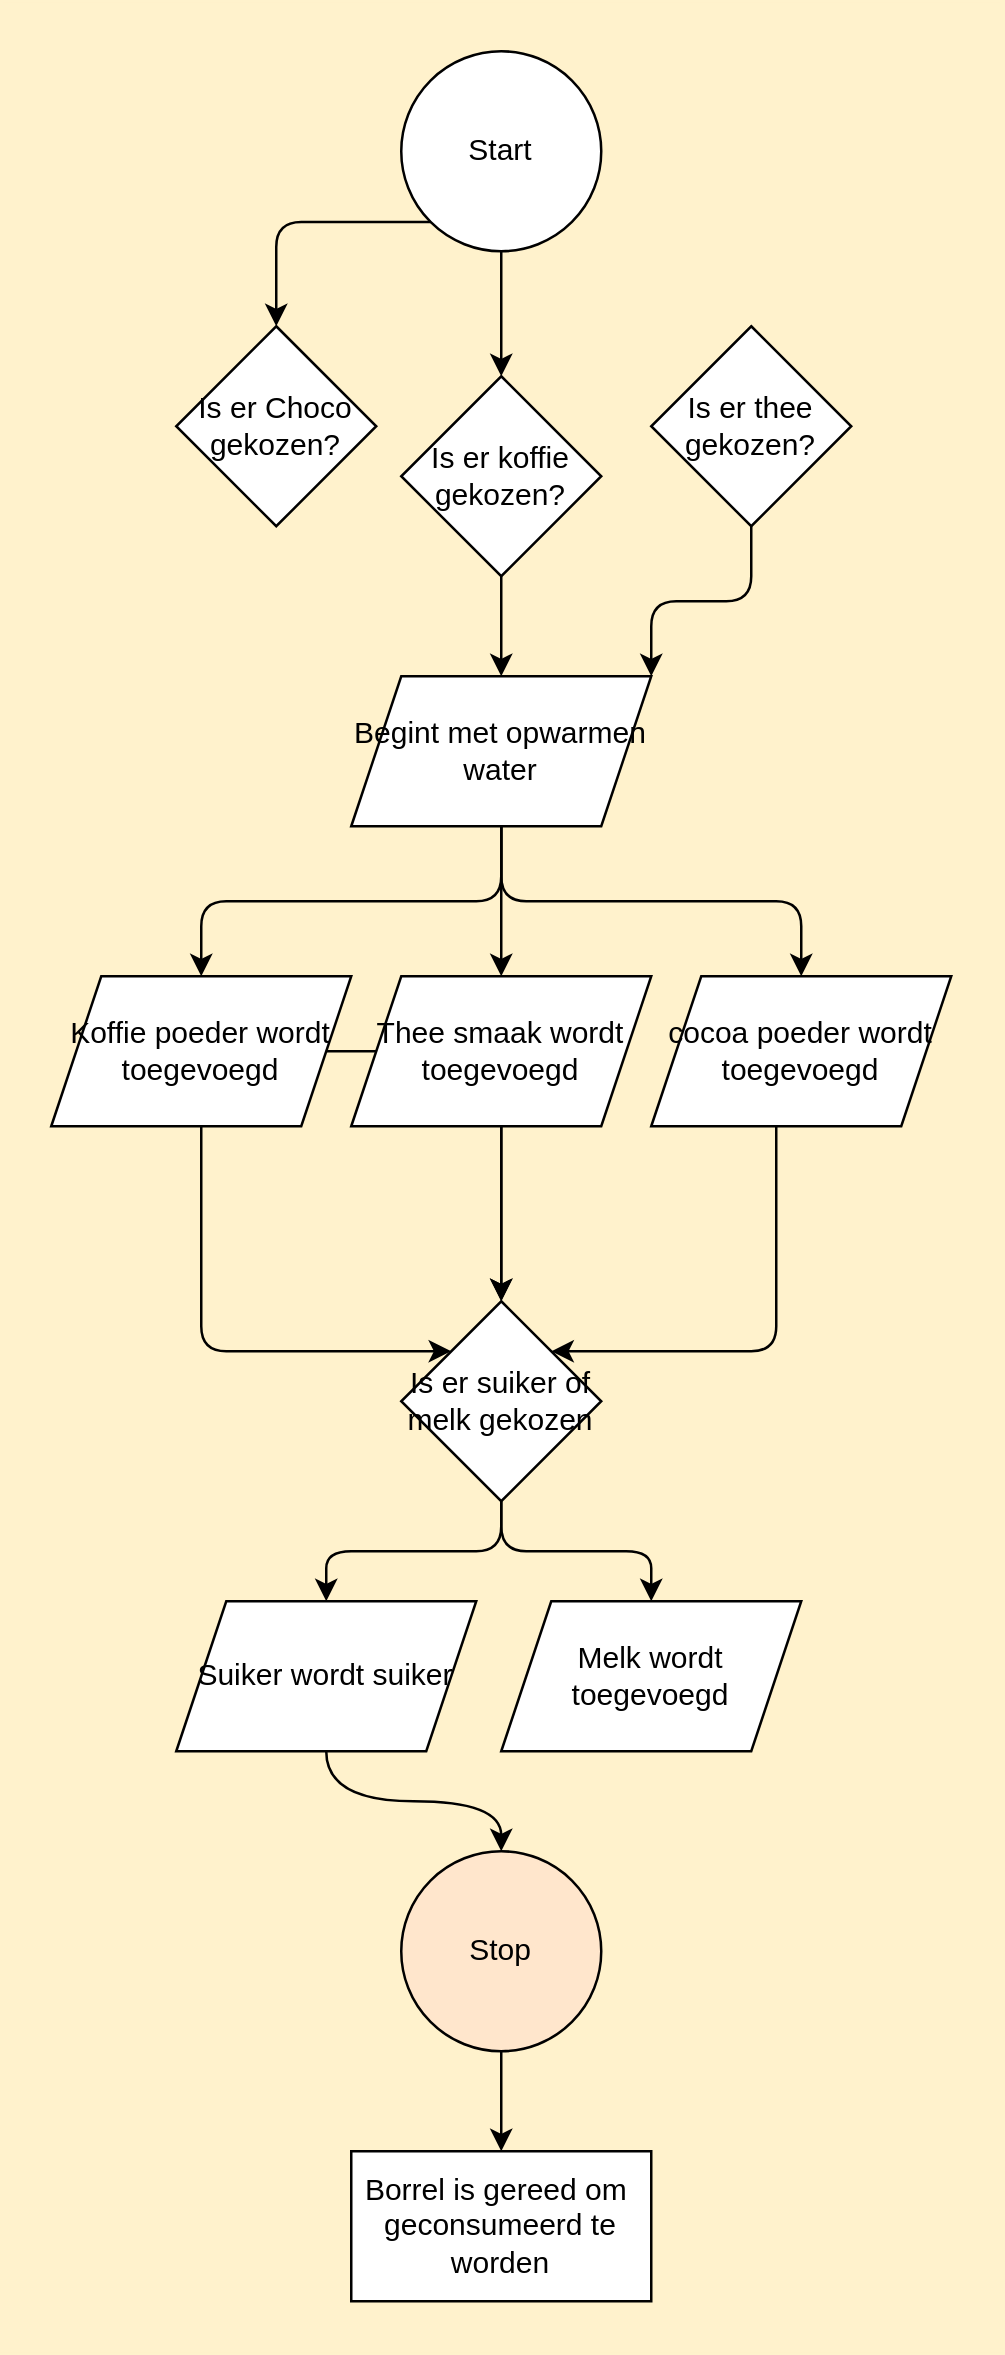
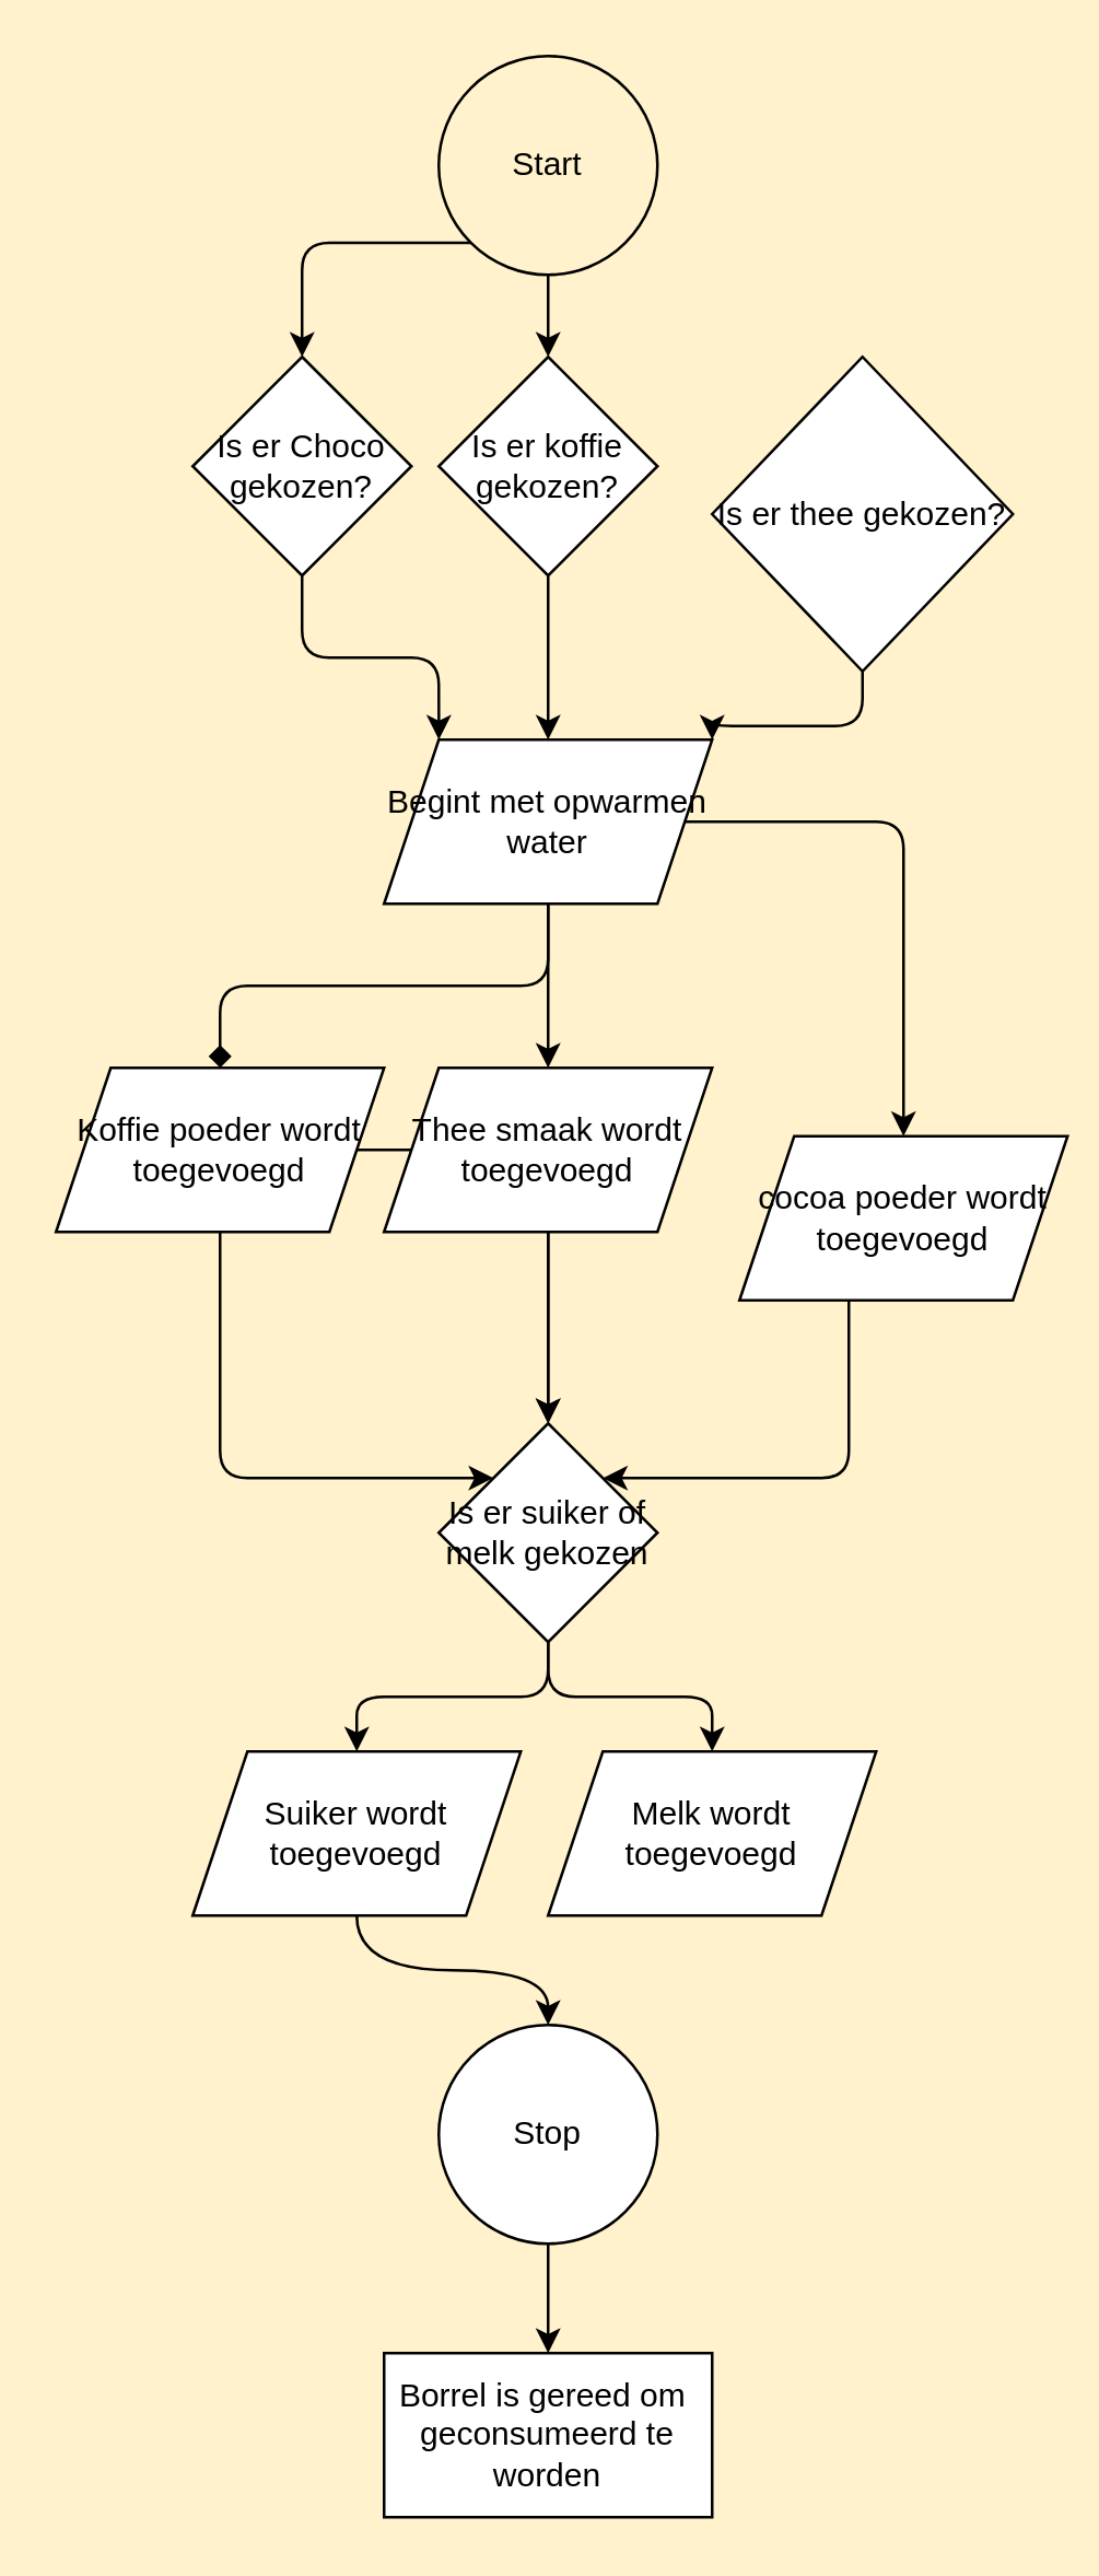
  <mxCell id="0" />
  <mxCell id="1" parent="0" />
- <mxCell id="2" value="Start" style="ellipse;whiteSpace=wrap;html=1;aspect=fixed;" parent="1" vertex="1"><mxGeometry x="160" y="20" width="80" height="80" as="geometry" /></mxCell>
+ <mxCell id="2" value="Start" style="ellipse;whiteSpace=wrap;html=1;aspect=fixed;fillColor=#fff2cc;" parent="1" vertex="1"><mxGeometry x="160" y="20" width="80" height="80" as="geometry" /></mxCell>
  <mxCell id="3" value="" style="edgeStyle=orthogonalEdgeStyle;orthogonalLoop=1;jettySize=auto;html=1;exitX=0.5;exitY=1;exitDx=0;exitDy=0;" parent="1" source="2" target="8" edge="1"><mxGeometry relative="1" as="geometry"><mxPoint x="80" y="210" as="sourcePoint" /></mxGeometry></mxCell>
  <mxCell id="4" style="edgeStyle=orthogonalEdgeStyle;orthogonalLoop=1;jettySize=auto;html=1;exitX=0;exitY=1;exitDx=0;exitDy=0;" parent="1" source="2" target="6" edge="1"><mxGeometry relative="1" as="geometry"><mxPoint x="51.716" y="198.284" as="sourcePoint" /></mxGeometry></mxCell>
+ <mxCell id="5" style="edgeStyle=orthogonalEdgeStyle;orthogonalLoop=1;jettySize=auto;html=1;exitX=0.5;exitY=1;exitDx=0;exitDy=0;entryX=0.167;entryY=0;entryDx=0;entryDy=0;entryPerimeter=0;" parent="1" source="6" target="13" edge="1"><mxGeometry relative="1" as="geometry" /></mxCell>
  <mxCell id="6" value="Is er Choco gekozen?" style="rhombus;whiteSpace=wrap;html=1;" parent="1" vertex="1"><mxGeometry x="70" y="130" width="80" height="80" as="geometry" /></mxCell>
  <mxCell id="7" style="edgeStyle=orthogonalEdgeStyle;orthogonalLoop=1;jettySize=auto;html=1;exitX=0.5;exitY=1;exitDx=0;exitDy=0;entryX=0.5;entryY=0;entryDx=0;entryDy=0;" parent="1" source="8" target="13" edge="1"><mxGeometry relative="1" as="geometry" /></mxCell>
- <mxCell id="8" value="Is er koffie gekozen?" style="rhombus;whiteSpace=wrap;html=1;" parent="1" vertex="1"><mxGeometry x="160" y="150" width="80" height="80" as="geometry" /></mxCell>
+ <mxCell id="8" value="Is er koffie gekozen?" style="rhombus;whiteSpace=wrap;html=1;" parent="1" vertex="1"><mxGeometry x="160" y="130" width="80" height="80" as="geometry" /></mxCell>
  <mxCell id="9" style="edgeStyle=orthogonalEdgeStyle;orthogonalLoop=1;jettySize=auto;html=1;exitX=0.5;exitY=1;exitDx=0;exitDy=0;entryX=1;entryY=0;entryDx=0;entryDy=0;" parent="1" source="10" target="13" edge="1"><mxGeometry relative="1" as="geometry" /></mxCell>
- <mxCell id="10" value="Is er thee gekozen?" style="rhombus;whiteSpace=wrap;html=1;" parent="1" vertex="1"><mxGeometry x="260" y="130" width="80" height="80" as="geometry" /></mxCell>
- <mxCell id="11" value="" style="edgeStyle=orthogonalEdgeStyle;orthogonalLoop=1;jettySize=auto;html=1;" parent="1" source="13" target="15" edge="1"><mxGeometry relative="1" as="geometry" /></mxCell>
+ <mxCell id="10" value="Is er thee gekozen?" style="rhombus;whiteSpace=wrap;html=1;" parent="1" vertex="1"><mxGeometry x="260" y="130" width="110" height="115" as="geometry" /></mxCell>
+ <mxCell id="11" value="" style="edgeStyle=orthogonalEdgeStyle;orthogonalLoop=1;jettySize=auto;html=1;endArrow=diamond;" parent="1" source="13" target="15" edge="1"><mxGeometry relative="1" as="geometry" /></mxCell>
  <mxCell id="12" value="" style="edgeStyle=orthogonalEdgeStyle;orthogonalLoop=1;jettySize=auto;html=1;" parent="1" source="13" target="20" edge="1"><mxGeometry relative="1" as="geometry" /></mxCell>
  <mxCell id="13" value="Begint met opwarmen water" style="shape=parallelogram;perimeter=parallelogramPerimeter;whiteSpace=wrap;html=1;fixedSize=1;" parent="1" vertex="1"><mxGeometry x="140" y="270" width="120" height="60" as="geometry" /></mxCell>
  <mxCell id="14" value="" style="edgeStyle=orthogonalEdgeStyle;orthogonalLoop=1;jettySize=auto;html=1;" parent="1" source="15" target="22" edge="1"><mxGeometry relative="1" as="geometry" /></mxCell>
  <mxCell id="15" value="Koffie poeder wordt toegevoegd" style="shape=parallelogram;perimeter=parallelogramPerimeter;whiteSpace=wrap;html=1;fixedSize=1;" parent="1" vertex="1"><mxGeometry x="20" y="390" width="120" height="60" as="geometry" /></mxCell>
  <mxCell id="16" value="" style="edgeStyle=orthogonalEdgeStyle;orthogonalLoop=1;jettySize=auto;html=1;" parent="1" source="17" target="22" edge="1"><mxGeometry relative="1" as="geometry"><Array as="points"><mxPoint x="200" y="490" /><mxPoint x="200" y="490" /></Array></mxGeometry></mxCell>
  <mxCell id="17" value="Thee smaak wordt toegevoegd" style="shape=parallelogram;perimeter=parallelogramPerimeter;whiteSpace=wrap;html=1;fixedSize=1;" parent="1" vertex="1"><mxGeometry x="140" y="390" width="120" height="60" as="geometry" /></mxCell>
  <mxCell id="18" value="" style="endArrow=classic;html=1;exitX=0.5;exitY=1;exitDx=0;exitDy=0;entryX=0.5;entryY=0;entryDx=0;entryDy=0;" parent="1" source="13" target="17" edge="1"><mxGeometry width="50" height="50" relative="1" as="geometry"><mxPoint x="270" y="380" as="sourcePoint" /><mxPoint x="320" y="330" as="targetPoint" /></mxGeometry></mxCell>
  <mxCell id="19" value="" style="edgeStyle=orthogonalEdgeStyle;orthogonalLoop=1;jettySize=auto;html=1;" parent="1" source="20" target="22" edge="1"><mxGeometry relative="1" as="geometry"><Array as="points"><mxPoint x="310" y="540" /></Array></mxGeometry></mxCell>
- <mxCell id="20" value="cocoa poeder wordt toegevoegd" style="shape=parallelogram;perimeter=parallelogramPerimeter;whiteSpace=wrap;html=1;fixedSize=1;" parent="1" vertex="1"><mxGeometry x="260" y="390" width="120" height="60" as="geometry" /></mxCell>
+ <mxCell id="20" value="cocoa poeder wordt toegevoegd" style="shape=parallelogram;perimeter=parallelogramPerimeter;whiteSpace=wrap;html=1;fixedSize=1;" parent="1" vertex="1"><mxGeometry x="270" y="415" width="120" height="60" as="geometry" /></mxCell>
  <mxCell id="21" value="" style="edgeStyle=orthogonalEdgeStyle;orthogonalLoop=1;jettySize=auto;html=1;" parent="1" source="22" target="25" edge="1"><mxGeometry relative="1" as="geometry" /></mxCell>
  <mxCell id="22" value="Is er suiker of melk gekozen" style="rhombus;whiteSpace=wrap;html=1;" parent="1" vertex="1"><mxGeometry x="160" y="520" width="80" height="80" as="geometry" /></mxCell>
  <mxCell id="23" value="" style="endArrow=classic;html=1;exitX=0.5;exitY=1;exitDx=0;exitDy=0;entryX=0;entryY=0;entryDx=0;entryDy=0;" parent="1" source="15" target="22" edge="1"><mxGeometry width="50" height="50" relative="1" as="geometry"><mxPoint x="90" y="590" as="sourcePoint" /><mxPoint x="140" y="540" as="targetPoint" /><Array as="points"><mxPoint x="80" y="540" /></Array></mxGeometry></mxCell>
  <mxCell id="24" value="" style="edgeStyle=orthogonalEdgeStyle;curved=1;rounded=0;orthogonalLoop=1;jettySize=auto;html=1;" edge="1" parent="1" source="25" target="29"><mxGeometry relative="1" as="geometry" /></mxCell>
- <mxCell id="25" value="Suiker wordt suiker" style="shape=parallelogram;perimeter=parallelogramPerimeter;whiteSpace=wrap;html=1;fixedSize=1;" parent="1" vertex="1"><mxGeometry x="70" y="640" width="120" height="60" as="geometry" /></mxCell>
+ <mxCell id="25" value="Suiker wordt toegevoegd" style="shape=parallelogram;perimeter=parallelogramPerimeter;whiteSpace=wrap;html=1;fixedSize=1;" parent="1" vertex="1"><mxGeometry x="70" y="640" width="120" height="60" as="geometry" /></mxCell>
  <mxCell id="26" value="Melk wordt toegevoegd" style="shape=parallelogram;perimeter=parallelogramPerimeter;whiteSpace=wrap;html=1;fixedSize=1;" parent="1" vertex="1"><mxGeometry x="200" y="640" width="120" height="60" as="geometry" /></mxCell>
  <mxCell id="27" value="" style="endArrow=classic;html=1;exitX=0.5;exitY=1;exitDx=0;exitDy=0;entryX=0.5;entryY=0;entryDx=0;entryDy=0;" parent="1" source="22" target="26" edge="1"><mxGeometry width="50" height="50" relative="1" as="geometry"><mxPoint x="200" y="610" as="sourcePoint" /><mxPoint x="290" y="580" as="targetPoint" /><Array as="points"><mxPoint x="200" y="620" /><mxPoint x="260" y="620" /></Array></mxGeometry></mxCell>
  <mxCell id="28" value="" style="edgeStyle=orthogonalEdgeStyle;curved=1;rounded=0;orthogonalLoop=1;jettySize=auto;html=1;" edge="1" parent="1" source="29" target="30"><mxGeometry relative="1" as="geometry" /></mxCell>
- <mxCell id="29" value="Stop" style="ellipse;whiteSpace=wrap;html=1;aspect=fixed;fillColor=#ffe6cc;" vertex="1" parent="1"><mxGeometry x="160" y="740" width="80" height="80" as="geometry" /></mxCell>
+ <mxCell id="29" value="Stop" style="ellipse;whiteSpace=wrap;html=1;aspect=fixed;" vertex="1" parent="1"><mxGeometry x="160" y="740" width="80" height="80" as="geometry" /></mxCell>
  <mxCell id="30" value="Borrel is gereed om&amp;nbsp; geconsumeerd te worden" style="whiteSpace=wrap;html=1;" vertex="1" parent="1"><mxGeometry x="140" y="860" width="120" height="60" as="geometry" /></mxCell>
